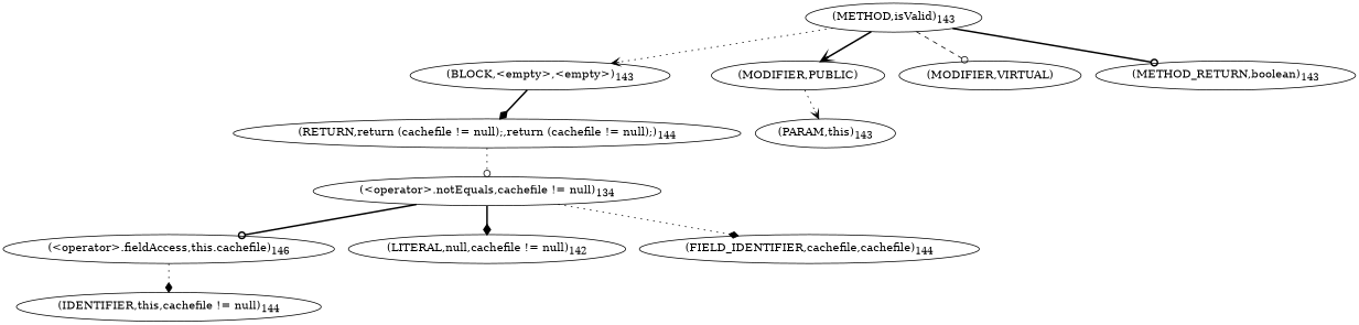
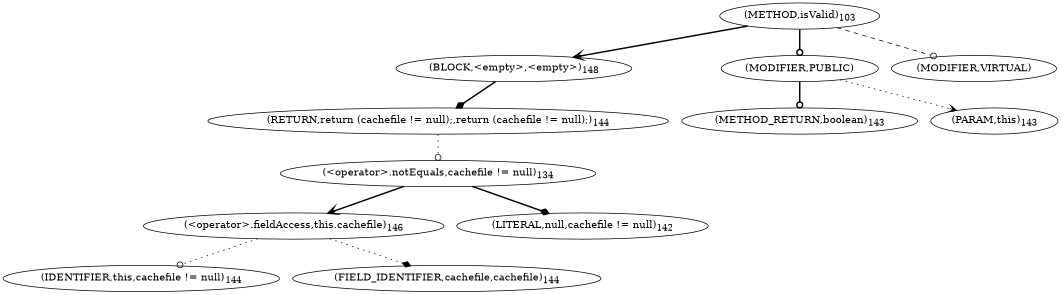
  digraph {
    edge [arrowhead=odot style=bold]
-   n1 [label=<(METHOD,isValid)<SUB>143</SUB>>]
-   n2 [label=<(BLOCK,&lt;empty&gt;,&lt;empty&gt;)<SUB>143</SUB>>]
+   n1 [label=<(METHOD,isValid)<SUB>103</SUB>>]
+   n2 [label=<(BLOCK,&lt;empty&gt;,&lt;empty&gt;)<SUB>148</SUB>>]
    n3 [label=<(MODIFIER,PUBLIC)>]
    n4 [label=<(MODIFIER,VIRTUAL)>]
    n5 [label=<(METHOD_RETURN,boolean)<SUB>143</SUB>>]
    n6 [label=<(PARAM,this)<SUB>143</SUB>>]
    n7 [label=<(RETURN,return (cachefile != null);,return (cachefile != null);)<SUB>144</SUB>>]
    n8 [label=<(&lt;operator&gt;.notEquals,cachefile != null)<SUB>134</SUB>>]
    n9 [label=<(&lt;operator&gt;.fieldAccess,this.cachefile)<SUB>146</SUB>>]
    n10 [label=<(LITERAL,null,cachefile != null)<SUB>142</SUB>>]
    n11 [label=<(IDENTIFIER,this,cachefile != null)<SUB>144</SUB>>]
    n12 [label=<(FIELD_IDENTIFIER,cachefile,cachefile)<SUB>144</SUB>>]
-   n1 -> n2 [arrowhead=vee style=dotted]
-   n1 -> n3 [arrowhead=vee]
+   n1 -> n2 [arrowhead=vee]
+   n1 -> n3
    n1 -> n4 [style=dashed]
-   n1 -> n5
+   n3 -> n5
    n2 -> n7 [arrowhead=diamond]
    n3 -> n6 [arrowhead=vee style=dotted]
    n7 -> n8 [style=dotted]
-   n8 -> n9
+   n8 -> n9 [arrowhead=vee]
    n8 -> n10 [arrowhead=diamond]
-   n9 -> n11 [arrowhead=diamond style=dotted]
-   n8 -> n12 [arrowhead=diamond style=dotted]
+   n9 -> n11 [style=dotted]
+   n9 -> n12 [arrowhead=diamond style=dotted]
  }
